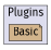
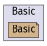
  digraph {
    compound=true
    rankdir=LR
    fontname="Fira Sans"
    n1 [fillcolor=tan fontname="Fira Sans" fontsize=24 label=Basic pencolor=black shape=note style=filled color=black]
    subgraph cluster_1 {
      bgcolor="#ddddee"
      fontsize=24
-     label=Plugins
+     label=Basic
      pencolor=black
      n1
    }
  }
